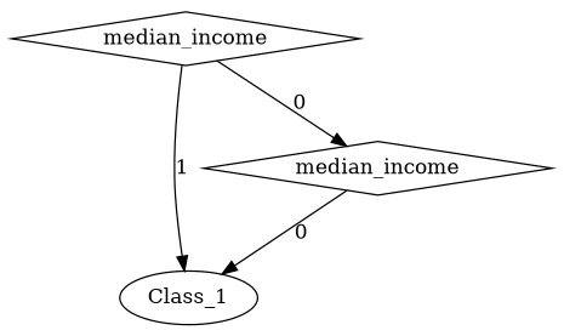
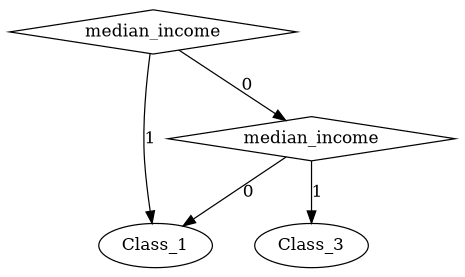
  digraph {
+   n1 [label=Class_3]
    n2 [label=Class_1]
    n3 [label=median_income shape=diamond]
    n4 [label=median_income shape=diamond]
+   n3 -> n1 [label=1]
    n3 -> n2 [label=0]
    n4 -> n2 [label=1]
    n4 -> n3 [label=0]
  }
